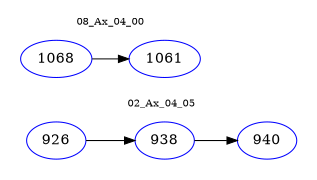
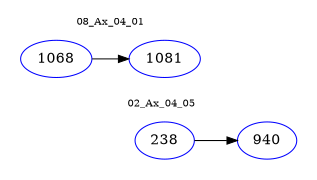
  digraph {
    rankdir=LR
    node [color=blue]
    edge [color=black]
-   n1 [label=926]
    n2 [label=940]
-   n3 [label=938]
+   n3 [label=238]
    n4 [label=1068]
-   n5 [label=1061]
+   n5 [label=1081]
    subgraph cluster_1 {
      color=white
      fontsize=10
      label="02_Ax_04_05"
-     n1
      n2
      n3
    }
    subgraph cluster_2 {
      color=white
      fontsize=10
-     label="08_Ax_04_00"
+     label="08_Ax_04_01"
      n4
      n5
    }
-   n1 -> n3
    n3 -> n2
    n4 -> n5
  }
